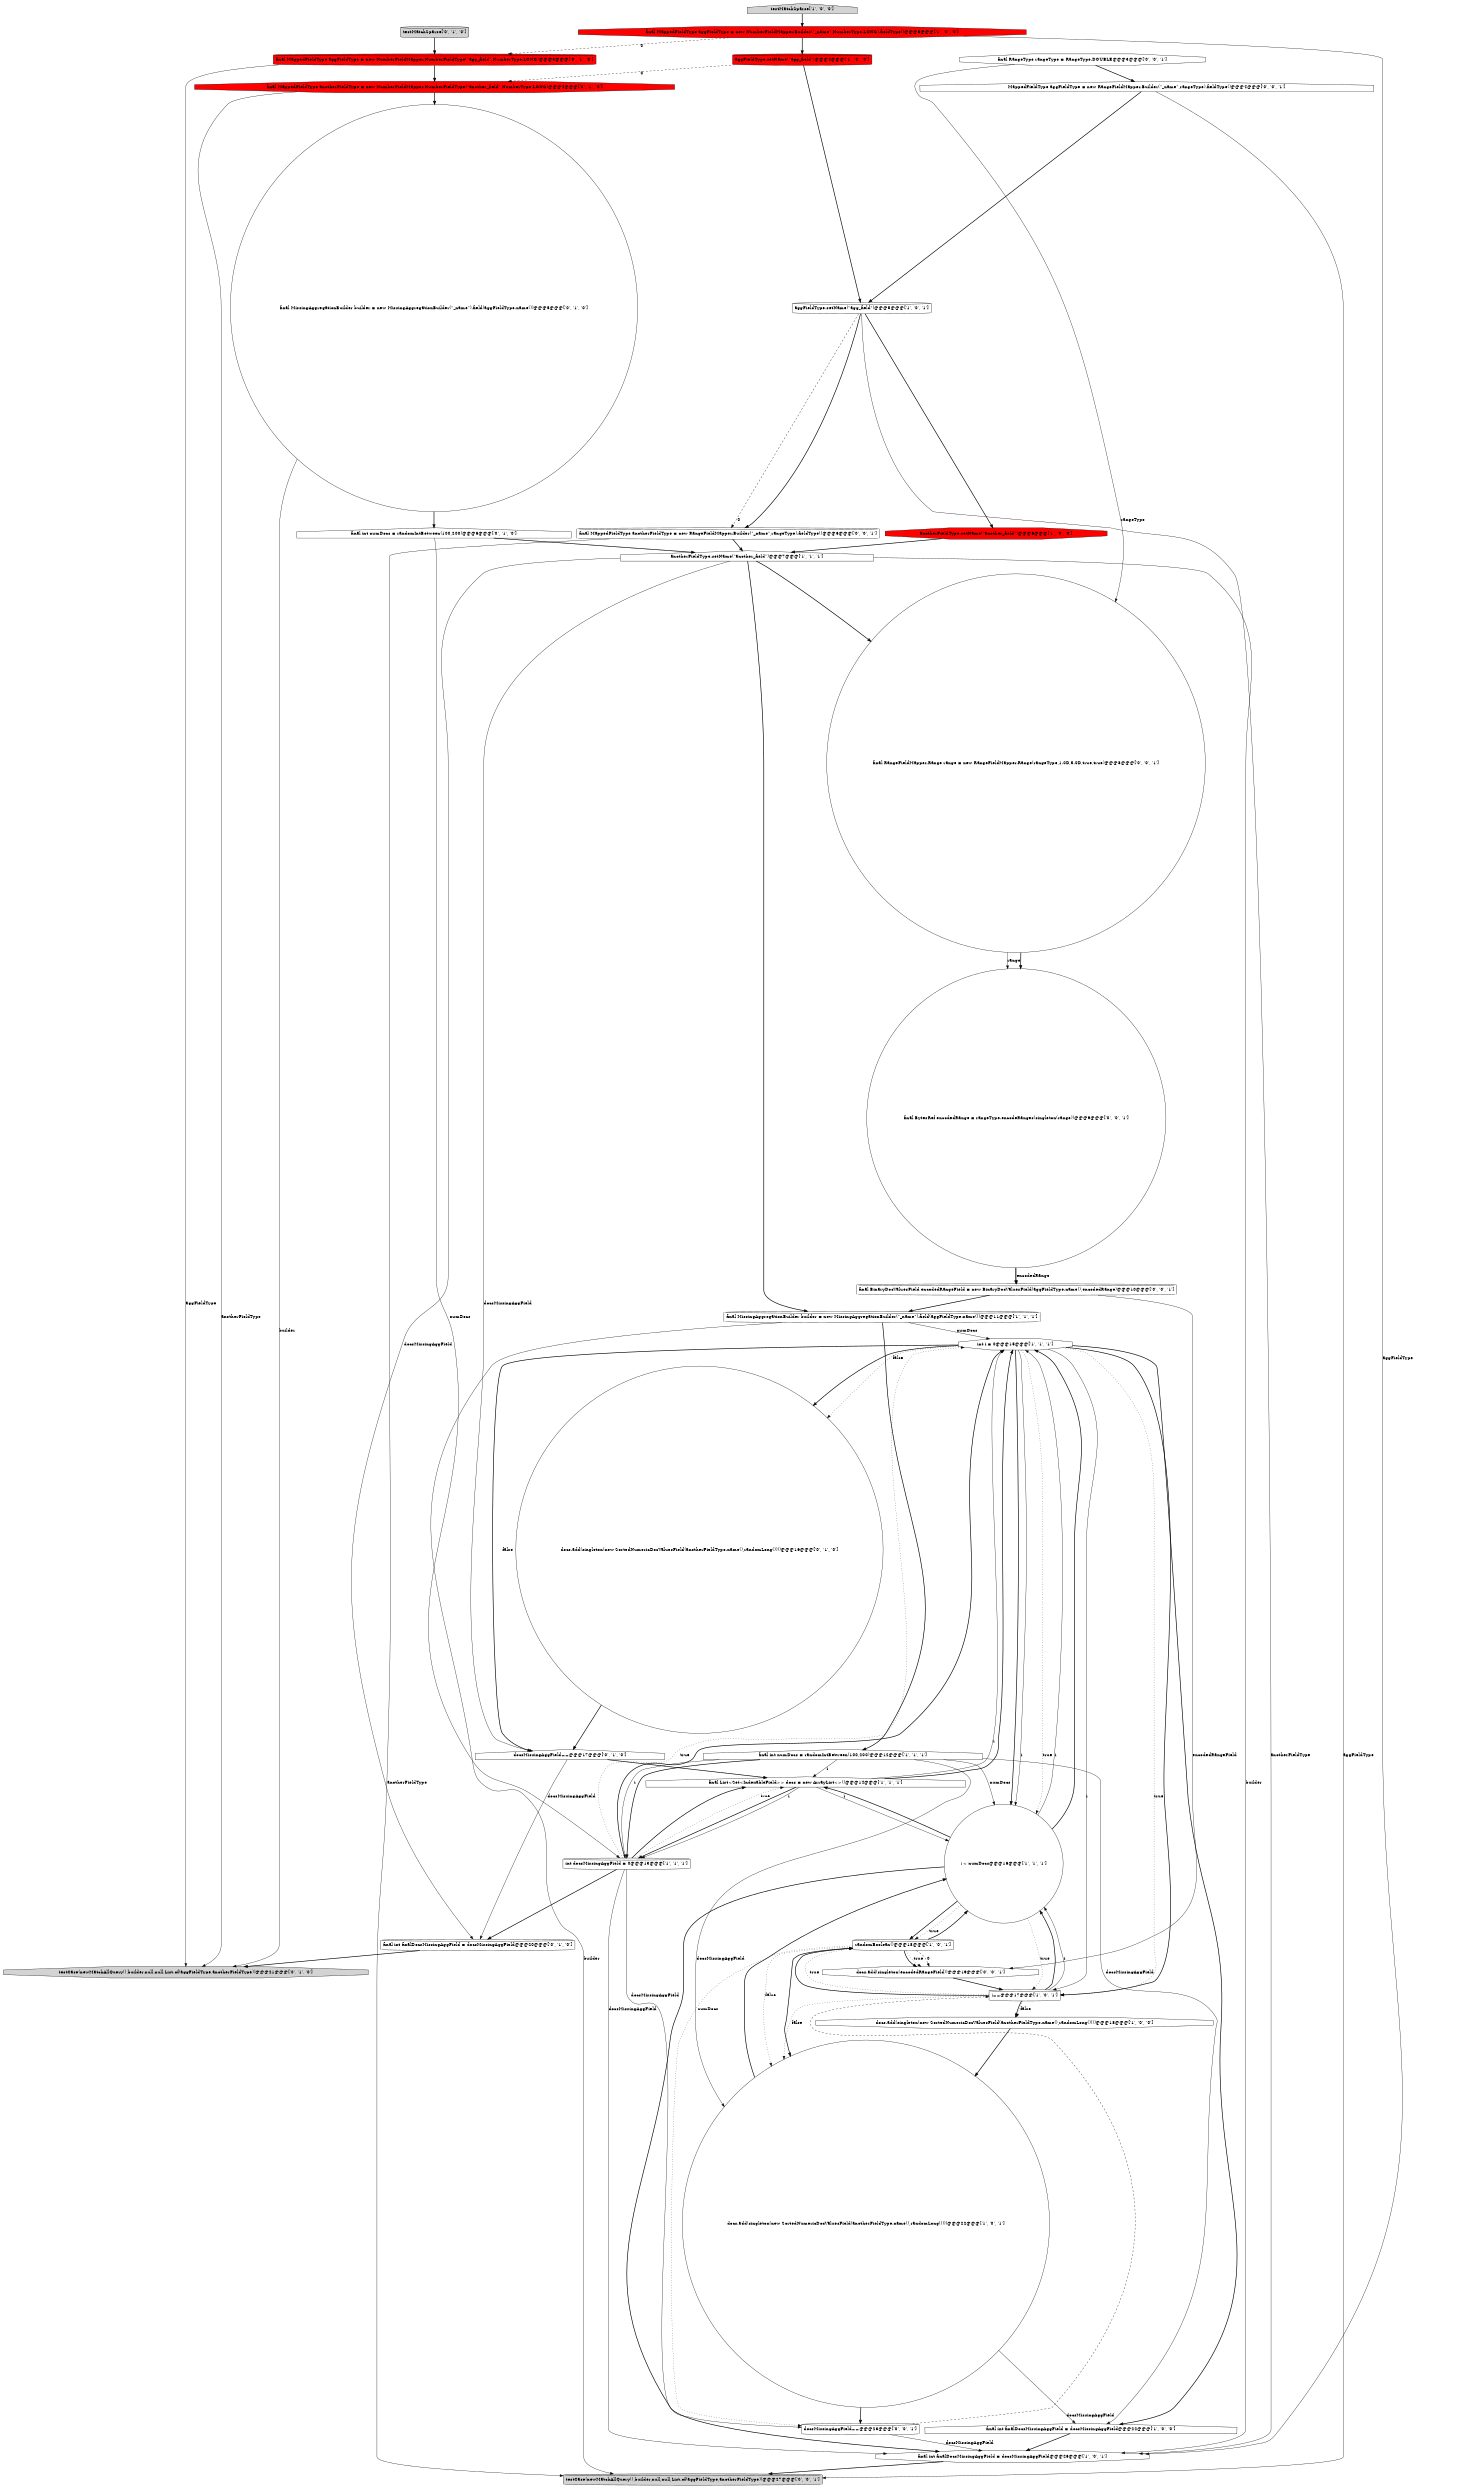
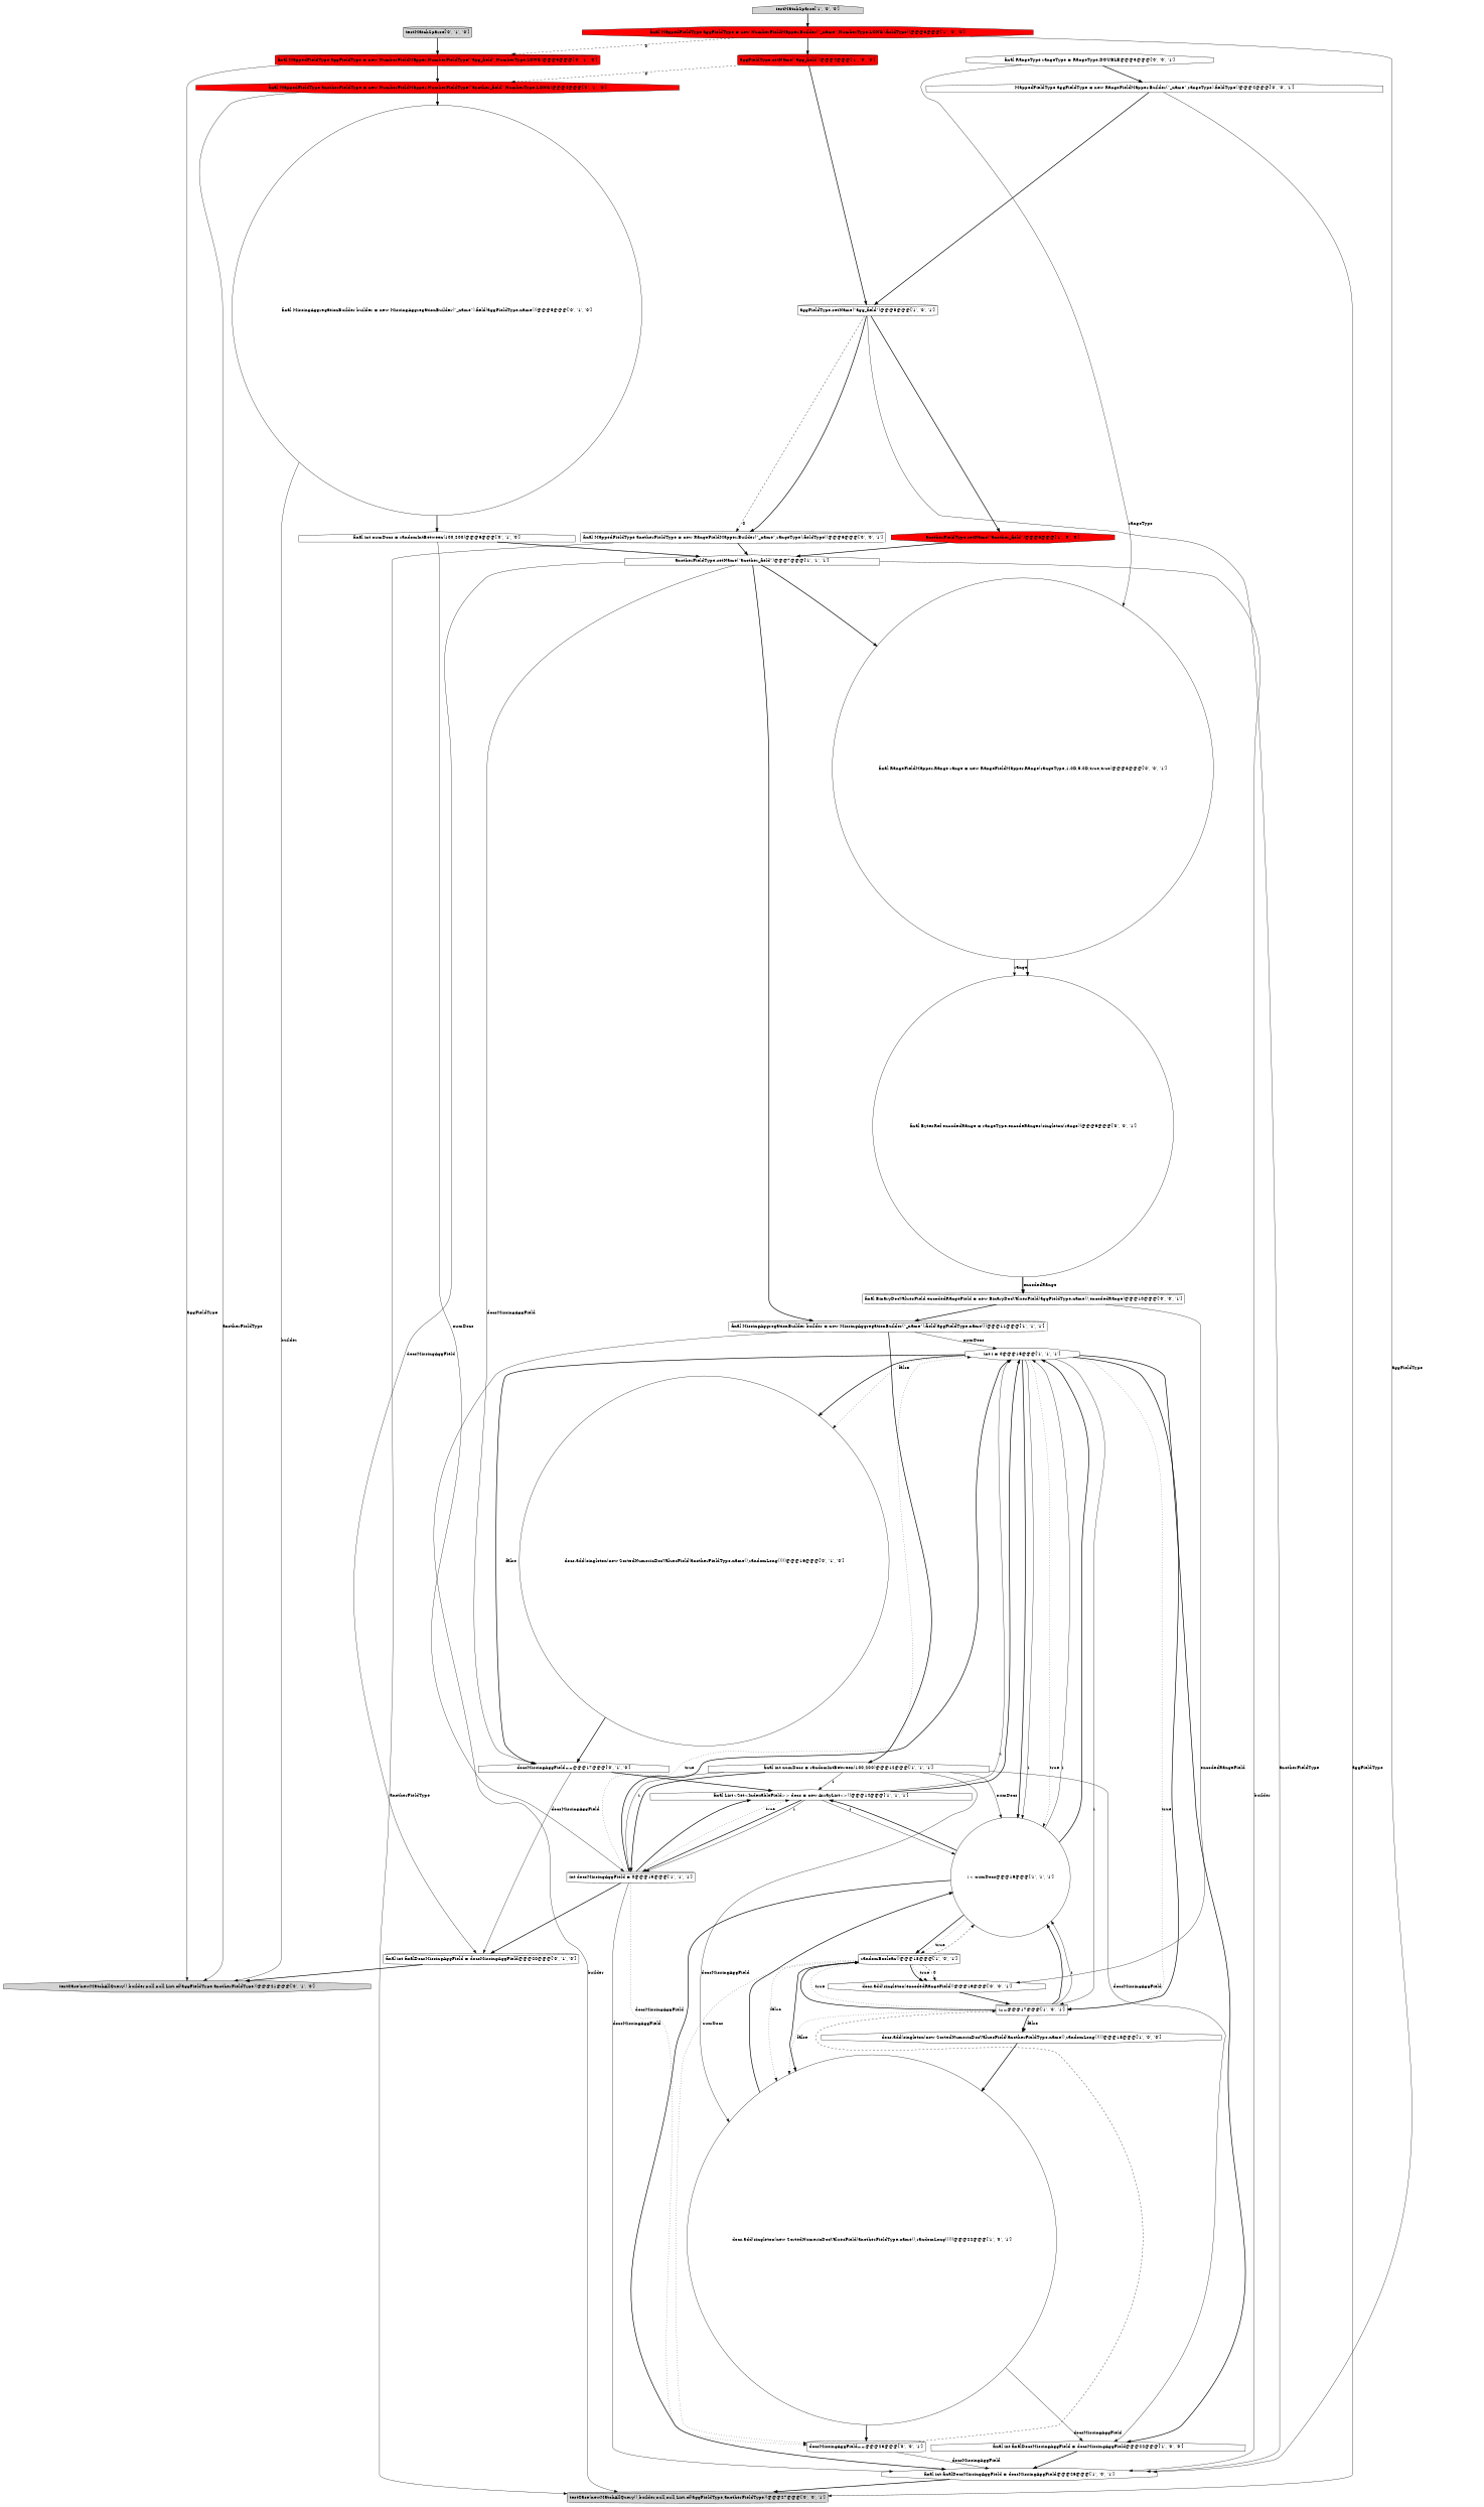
  digraph {
    node [fillcolor=white shape=cylinder style=filled]
    edge [style=bold]
    n1 [label="final BytesRef encodedRange = rangeType.encodeRanges(singleton(range))@@@9@@@['0', '0', '1']" shape=circle]
    n2 [label="final BinaryDocValuesField encodedRangeField = new BinaryDocValuesField(aggFieldType.name(),encodedRange)@@@10@@@['0', '0', '1']"]
    n3 [label="final MissingAggregationBuilder builder = new MissingAggregationBuilder(\"_name\").field(aggFieldType.name())@@@11@@@['1', '1', '1']"]
    n4 [label="docs.add(singleton(encodedRangeField))@@@19@@@['0', '0', '1']" shape=octagon]
    n5 [label="final RangeFieldMapper.Range range = new RangeFieldMapper.Range(rangeType,1.0D,5.0D,true,true)@@@8@@@['0', '0', '1']" shape=circle]
    n6 [label="anotherFieldType.setName(\"another_field\")@@@7@@@['1', '1', '1']" shape=house]
    n7 [label="final int finalDocsMissingAggField = docsMissingAggField@@@20@@@['0', '1', '0']"]
    n8 [label="docsMissingAggField++@@@17@@@['0', '1', '0']" shape=house]
    n9 [label="final int finalDocsMissingAggField = docsMissingAggField@@@26@@@['1', '0', '1']" shape=octagon]
    n10 [fillcolor=lightgray label="testCase(newMatchAllQuery(),builder,null,null,List.of(aggFieldType,anotherFieldType))@@@21@@@['0', '1', '0']" shape=octagon]
    n11 [label="final List<Set<IndexableField>> docs = new ArrayList<>()@@@14@@@['1', '1', '1']" shape=house]
    n12 [label="int i = 0@@@15@@@['1', '1', '1']" shape=octagon]
    n13 [fillcolor=lightgray label="testCase(newMatchAllQuery(),builder,null,null,List.of(aggFieldType,anotherFieldType))@@@27@@@['0', '0', '1']"]
    n14 [label="final int numDocs = randomIntBetween(100,200)@@@12@@@['1', '1', '1']" shape=house]
    n15 [fillcolor=lightgray label="testMatchSparse['1', '0', '0']" shape=house]
    n16 [fillcolor=red label="final MappedFieldType aggFieldType = new NumberFieldMapper.Builder(\"_name\",NumberType.LONG).fieldType()@@@3@@@['1', '0', '0']" shape=octagon]
    n17 [fillcolor=red label="final MappedFieldType aggFieldType = new NumberFieldMapper.NumberFieldType(\"agg_field\",NumberType.LONG)@@@3@@@['0', '1', '0']"]
    n18 [fillcolor=red label="aggFieldType.setName(\"agg_field\")@@@4@@@['1', '0', '0']"]
    n19 [label="final int numDocs = randomIntBetween(100,200)@@@6@@@['0', '1', '0']" shape=house]
    n20 [label="int docsMissingAggField = 0@@@13@@@['1', '1', '1']"]
    n21 [label="docsMissingAggField++@@@23@@@['0', '0', '1']"]
    n22 [label="aggFieldType.setName(\"agg_field\")@@@5@@@['1', '0', '1']"]
    n23 [fillcolor=red label="anotherFieldType.setName(\"another_field\")@@@6@@@['1', '0', '0']" shape=octagon]
    n24 [label="final MappedFieldType anotherFieldType = new RangeFieldMapper.Builder(\"_name\",rangeType).fieldType()@@@6@@@['0', '0', '1']"]
    n25 [label="i++@@@17@@@['1', '0', '1']"]
    n26 [label="i < numDocs@@@16@@@['1', '1', '1']" shape=circle]
    n27 [label="randomBoolean()@@@18@@@['1', '0', '1']"]
    n28 [label="docs.add(singleton(new SortedNumericDocValuesField(anotherFieldType.name(),randomLong())))@@@18@@@['1', '0', '0']" shape=octagon]
    n29 [label="docs.add(singleton(new SortedNumericDocValuesField(anotherFieldType.name(),randomLong())))@@@22@@@['1', '0', '1']" shape=circle]
    n30 [label="final int finalDocsMissingAggField = docsMissingAggField@@@22@@@['1', '0', '0']" shape=house]
    n31 [label="docs.add(singleton(new SortedNumericDocValuesField(anotherFieldType.name(),randomLong())))@@@16@@@['0', '1', '0']" shape=circle]
    n32 [fillcolor=lightgray label="testMatchSparse['0', '1', '0']"]
    n33 [fillcolor=red label="final MappedFieldType anotherFieldType = new NumberFieldMapper.NumberFieldType(\"another_field\",NumberType.LONG)@@@4@@@['0', '1', '0']" shape=octagon]
    n34 [label="final MissingAggregationBuilder builder = new MissingAggregationBuilder(\"_name\").field(aggFieldType.name())@@@5@@@['0', '1', '0']" shape=circle]
    n35 [label="final RangeType rangeType = RangeType.DOUBLE@@@3@@@['0', '0', '1']" shape=octagon]
    n36 [label="MappedFieldType aggFieldType = new RangeFieldMapper.Builder(\"_name\",rangeType).fieldType()@@@4@@@['0', '0', '1']" shape=house]
    n1 -> n2
    n1 -> n2 [label=encodedRange style=solid]
    n2 -> n3
    n2 -> n4 [label=encodedRangeField style=solid]
    n3 -> n12 [label=numDocs style=solid]
    n3 -> n13 [label=builder style=solid]
    n3 -> n14
    n4 -> n25
    n5 -> n1 [label=range style=solid]
    n5 -> n1
    n6 -> n3
    n6 -> n5
    n6 -> n7 [label=docsMissingAggField style=solid]
    n6 -> n8 [label=docsMissingAggField style=solid]
    n6 -> n9 [label=builder style=solid]
    n7 -> n10
    n8 -> n7 [label=docsMissingAggField style=solid]
    n8 -> n11
    n9 -> n13
    n11 -> n12 [label=i style=solid]
    n11 -> n12
    n11 -> n20
    n11 -> n20 [label=i style=solid]
    n11 -> n26 [label=i style=solid]
    n12 -> n8 [label=false]
    n12 -> n25 [label=true style=dotted]
    n12 -> n25 [label=i style=solid]
    n12 -> n25
    n12 -> n26
    n12 -> n26 [label=i style=solid]
    n12 -> n26 [label=true style=dotted]
    n12 -> n30
    n12 -> n31
    n12 -> n31 [label=false style=dotted]
    n14 -> n11 [label=i style=solid]
    n14 -> n20
    n14 -> n20 [label=i style=solid]
    n14 -> n26 [label=numDocs style=solid]
    n14 -> n29 [label=docsMissingAggField style=solid]
    n14 -> n30 [label=docsMissingAggField style=solid]
    n15 -> n16
    n16 -> n9 [label=aggFieldType style=solid]
    n16 -> n17 [label=0 style=dashed]
    n16 -> n18
    n17 -> n10 [label=aggFieldType style=solid]
    n17 -> n33
    n18 -> n22
    n18 -> n33 [label=0 style=dashed]
    n19 -> n6
    n19 -> n20 [label=numDocs style=solid]
    n20 -> n7
    n20 -> n9 [label=docsMissingAggField style=solid]
    n20 -> n11
    n20 -> n11 [label=true style=dotted]
    n20 -> n12 [label=true style=dotted]
    n20 -> n12
-   n20 -> n21 [label=docsMissingAggField style=solid]
+   n20 -> n21 [label=docsMissingAggField style=dotted]
    n21 -> n9 [label=docsMissingAggField style=solid]
    n21 -> n25 [style=dashed]
    n22 -> n9 [label=anotherFieldType style=solid]
    n22 -> n23
    n22 -> n24
    n22 -> n24 [label=0 style=dashed]
    n23 -> n6
    n24 -> n6
    n24 -> n13 [label=anotherFieldType style=solid]
    n25 -> n26
    n25 -> n26 [label=i style=solid]
    n25 -> n27
    n25 -> n27 [label=true style=dotted]
    n25 -> n28
    n25 -> n28 [label=false style=dotted]
    n25 -> n29 [label=false style=dotted]
    n26 -> n9
    n26 -> n11
    n26 -> n12 [label=i style=solid]
    n26 -> n12
-   n26 -> n25 [label=true style=dotted]
    n26 -> n27
    n26 -> n27 [label=true style=dotted]
    n27 -> n4 [label=true style=dotted]
    n27 -> n4 [label=0 style=dashed]
    n27 -> n4
    n27 -> n21 [label=numDocs style=dotted]
-   n27 -> n26
+   n27 -> n26 [style=dashed]
    n27 -> n29 [label=false style=dotted]
    n27 -> n29
    n28 -> n29
    n29 -> n21
    n29 -> n26
    n29 -> n30 [label=docsMissingAggField style=solid]
    n30 -> n9
    n31 -> n8
    n32 -> n17
    n33 -> n10 [label=anotherFieldType style=solid]
    n33 -> n34
    n34 -> n10 [label=builder style=solid]
    n34 -> n19
    n35 -> n5 [label=rangeType style=solid]
    n35 -> n36
    n36 -> n13 [label=aggFieldType style=solid]
    n36 -> n22
  }
